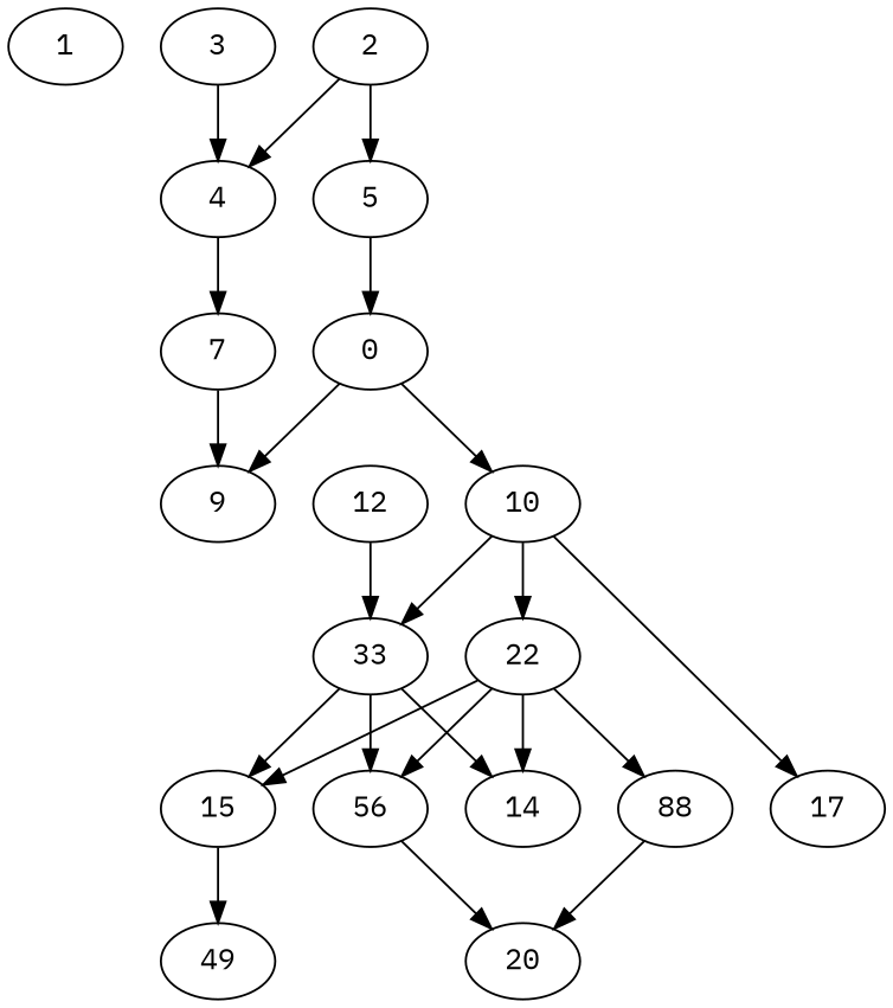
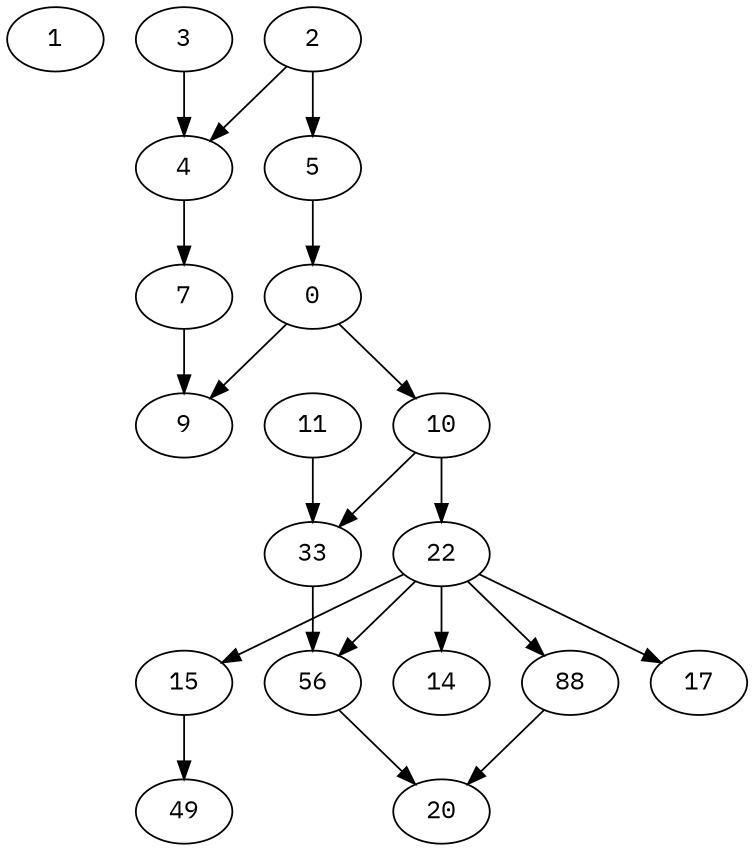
  digraph {
    fontname="IBM Plex Mono"
    node [alpha=0.06 fontname="IBM Plex Mono"]
    edge [fontname="IBM Plex Mono"]
    1 [expect_size=41330688]
    2 [alpha=0.13 expect_size=35405824]
    4 [alpha=0.03 expect_size=36583424]
    5 [alpha=0.08 expect_size=42270720]
    7 [expect_size=21053440]
    n6 [alpha=0.02 expect_size=39514112 label=0]
    9 [alpha=0.12 expect_size=12260352]
    10 [alpha=0.11 expect_size=26850304]
    3 [alpha=0.00 expect_size=9019392]
    n10 [alpha=0.01 expect_size=21868544 label=22]
    n11 [alpha=0.18 expect_size=51497984 label=33]
-   11 [alpha=0.04 expect_size=7399424 label=12]
+   11 [alpha=0.04 expect_size=7399424]
    14 [alpha=0.09 expect_size=51621888]
    15 [expect_size=11419648]
    n15 [alpha=0.05 expect_size=29737984 label=56]
    17 [alpha=0.03 expect_size=41874432]
    n17 [alpha=0.04 expect_size=9921536 label=88]
    n18 [alpha=0.08 expect_size=15371264 label=49]
    20 [alpha=0.16 expect_size=44025856]
    2 -> 4
    2 -> 5
    4 -> 7
    5 -> n6
    7 -> 9
    n6 -> 9
    n6 -> 10
    10 -> n10
    10 -> n11
    3 -> 4
    n10 -> 14
    n10 -> 15
    n10 -> n15
-   10 -> 17
+   n10 -> 17
    n10 -> n17
-   n11 -> 14
-   n11 -> 15
    n11 -> n15
    11 -> n11
    15 -> n18
    n15 -> 20
    n17 -> 20
  }
